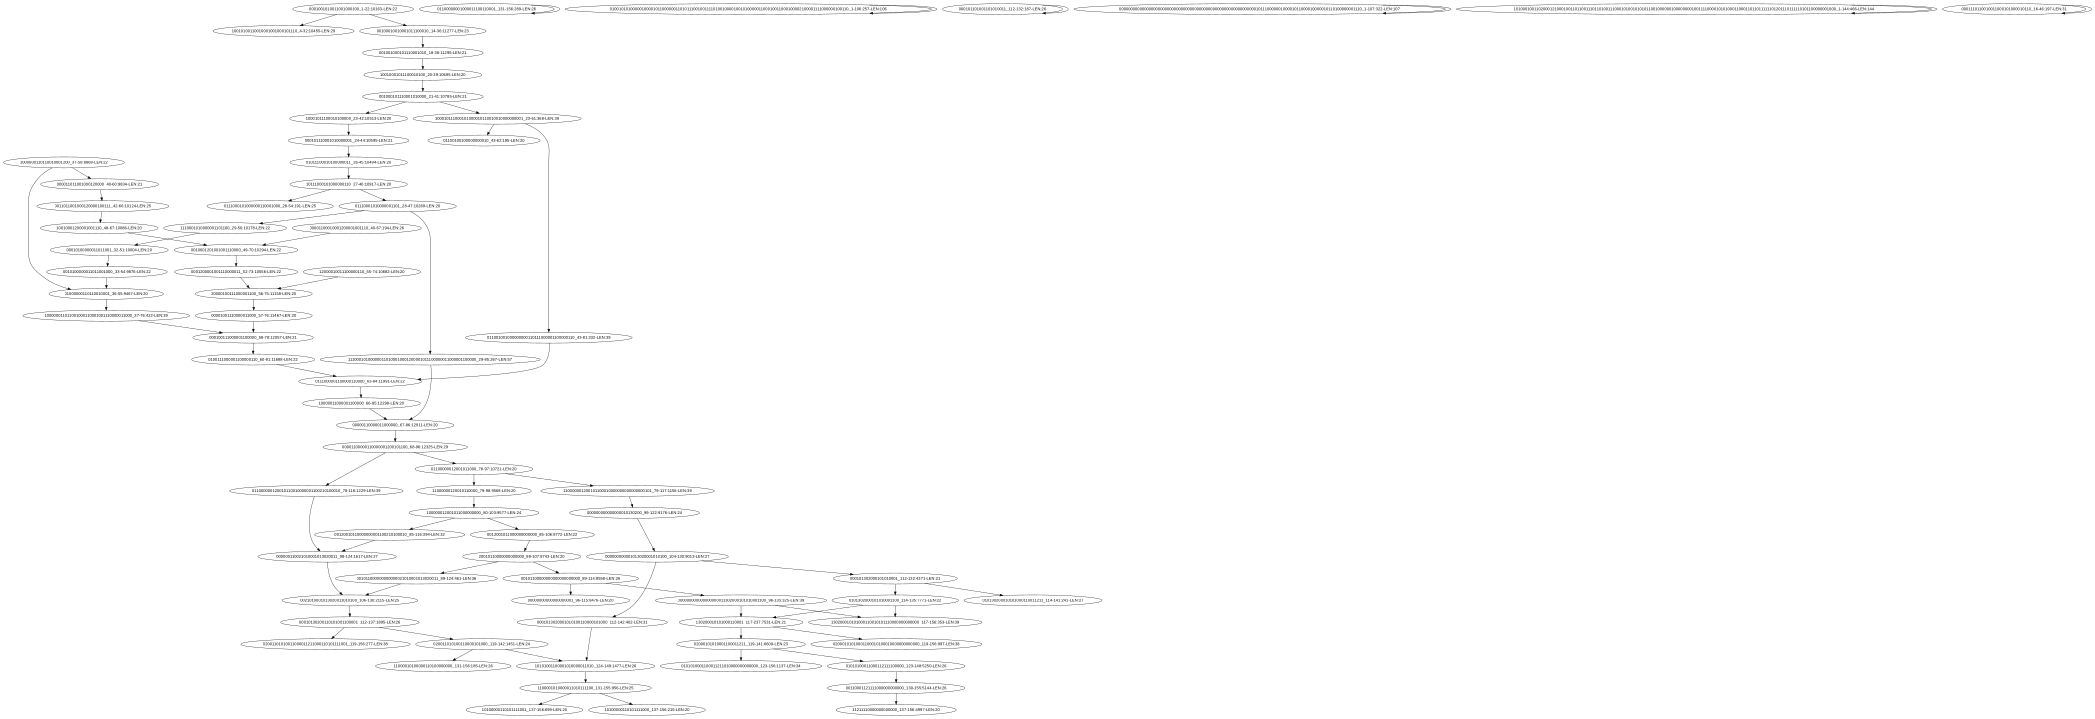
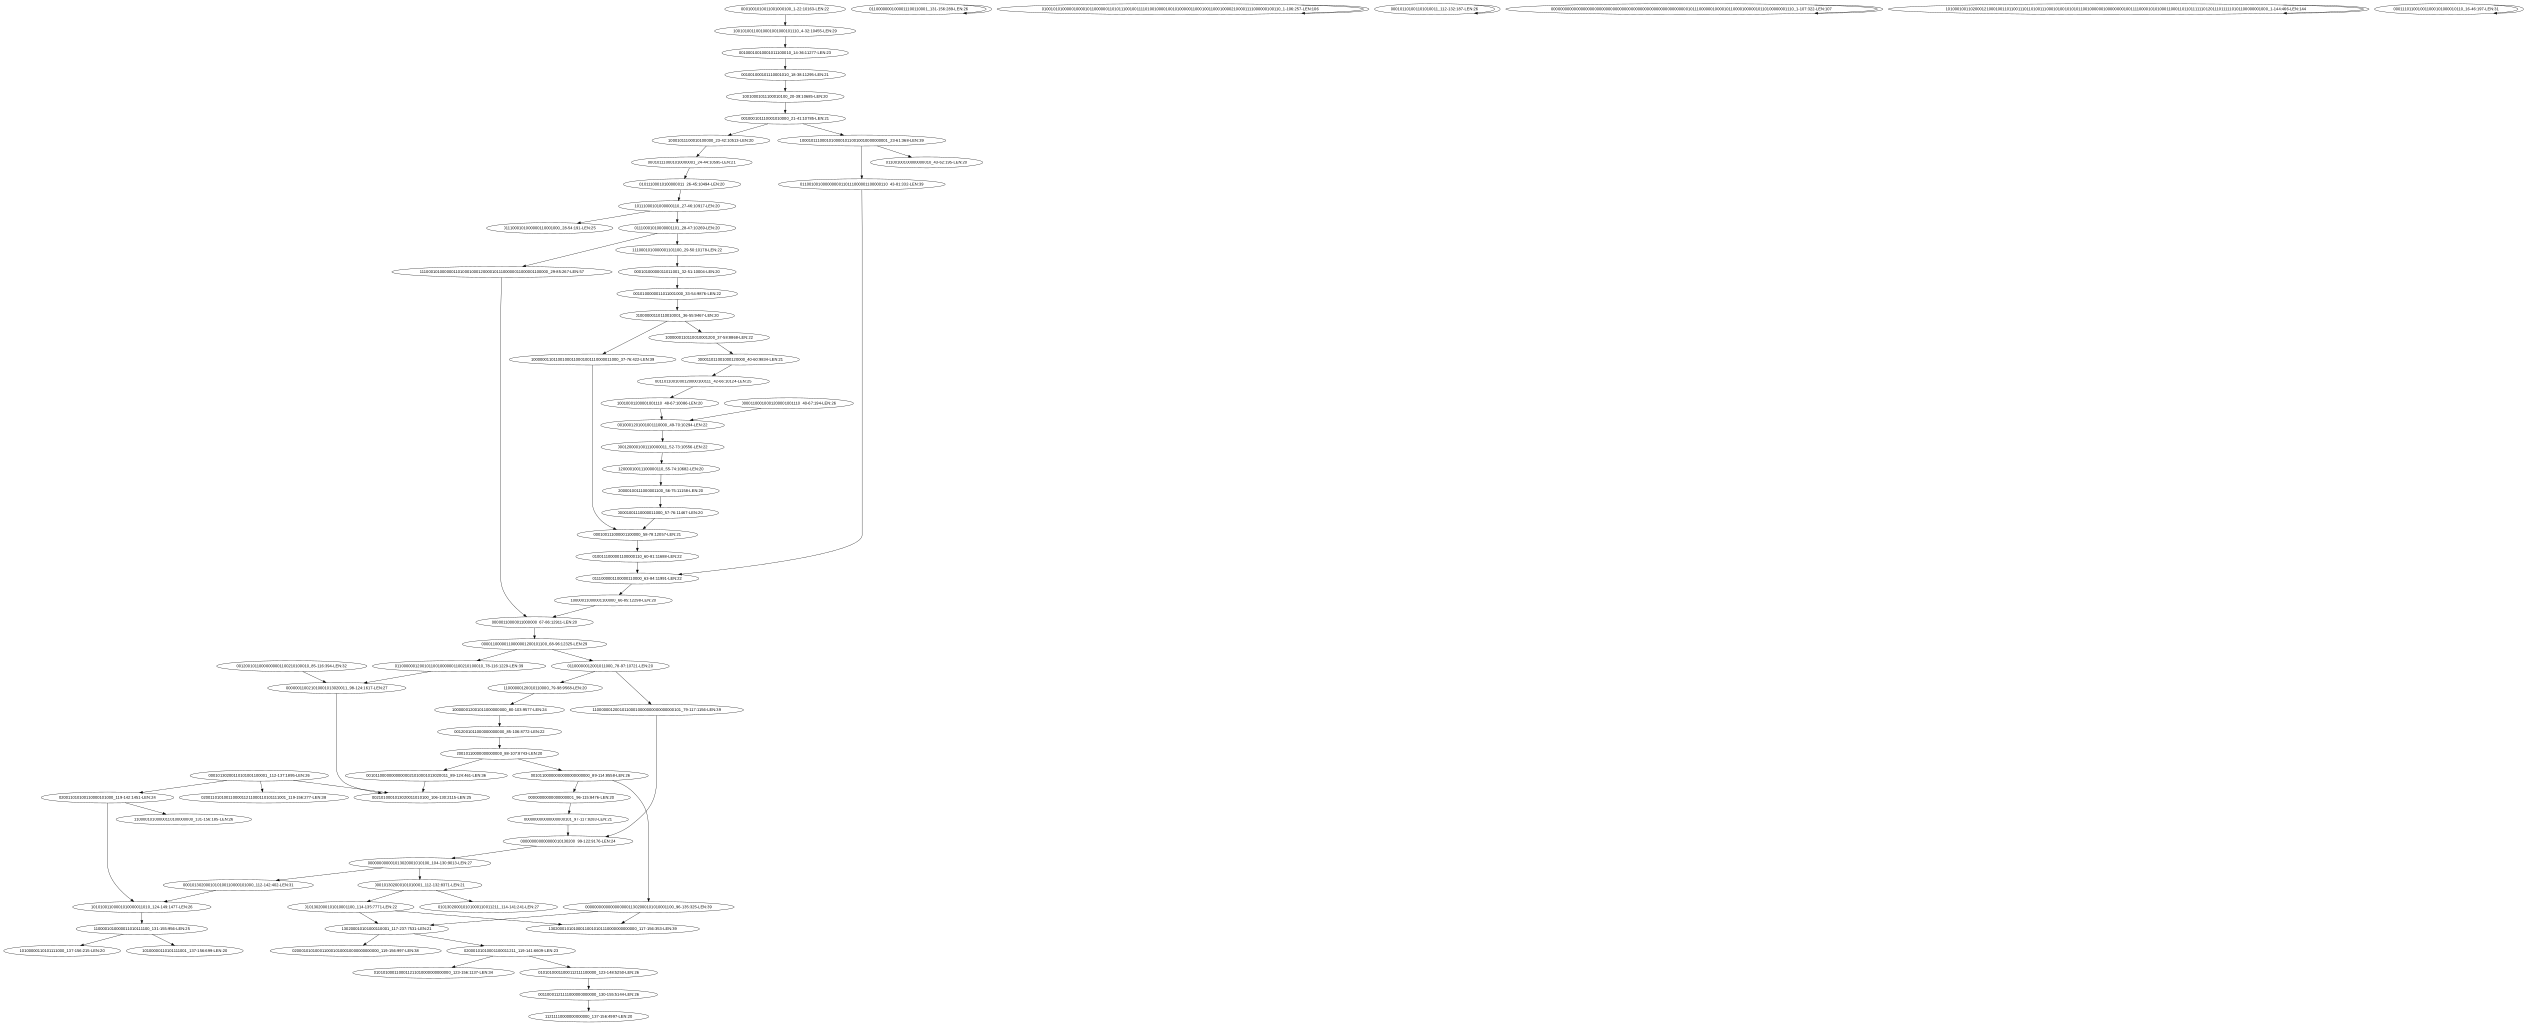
  digraph {
    fontname="Liberation Sans"
    node [fontname="Liberation Sans"]
    edge [fontname="Liberation Sans"]
    "100000011011001000110001001110000011000_37-76:422-LEN:39"
    "000100111000001100000_58-78:12057-LEN:21"
    "0100111000001100000110_60-81:11688-LEN:22"
    "0111000001100000110000_63-84:11991-LEN:22"
    "0012001011000000000000_85-106:8772-LEN:22"
    "20010110000000000000_88-107:8743-LEN:20"
    "00101100000000000000000000_89-114:8558-LEN:26"
    "001011000000000000021010001013020011_89-124:461-LEN:36"
    "00000000000000000001_96-115:8476-LEN:20"
    "000000000000000000011302000101010001100_96-135:325-LEN:39"
    "0021010001013020011010100_106-130:2115-LEN:25"
    "011001001000000000110111000001100000110_43-81:332-LEN:39"
    "10000011000001100000_66-85:12298-LEN:20"
    "00000110000011000000_67-86:12911-LEN:20"
    "000000000000000010130200_99-122:9176-LEN:24"
    "000000000001013020001010100_104-130:9013-LEN:27"
-   "000101302000101010001_112-132:8371-LEN:21" [label="000101302000101010001_112-132:4371-LEN:21"]
+   "000101302000101010001_112-132:8371-LEN:21"
    "0001013020001010100110000101000_112-142:402-LEN:31"
    "0101302000101010001100_114-135:7771-LEN:22"
    "010130200010101000110011211_114-141:241-LEN:27"
    "10101001100001010000011010_124-149:1477-LEN:26"
    "011000000120010110010000001100210100010_78-116:1229-LEN:39"
    "000000110021010001013020011_98-124:1617-LEN:27"
    "00010130200110101001100001_112-137:1895-LEN:26"
    "01100000012001011000_78-97:10721-LEN:20"
    "110000001200101100010000000000000000101_79-117:1156-LEN:39"
    "11000000120010110000_79-98:9568-LEN:20"
    "100000012001011000000000_80-103:9577-LEN:24"
    "00120010110000000001100210100010_85-116:394-LEN:32"
    n30 [label="130200010101000110001_117-237:7531-LEN:21"]
    "02000101010001100010100010000000000000_119-156:997-LEN:38"
    "02000101010001100011211_119-141:6609-LEN:23"
    "0101010001100011211010000000000000_123-156:1137-LEN:34"
    "01010100011000112111100000_123-148:5250-LEN:26"
    "00110001121111000000000000_130-155:5144-LEN:26"
    "020011010100110000101000_119-142:1451-LEN:24"
    "02001101010011000011211000110101111001_119-156:277-LEN:38"
    "00001001110000011000_57-76:11467-LEN:20"
    "10001011100010100000_23-42:10513-LEN:20"
    "000101110001010000001_24-44:10595-LEN:21"
    "01011100010100000011_26-45:10494-LEN:20"
    "10111000101000000110_27-46:10917-LEN:20"
    "01110001010000001101_28-47:10269-LEN:20"
    "0111000101000000110001000_28-54:191-LEN:25"
    "1110001010000001101100_29-50:10178-LEN:22"
    "111000101000000110100010001200001011100000011000001100000_29-85:267-LEN:57"
    "1100001010000011010111100_131-155:956-LEN:25"
    "10100000110101111000_137-156:215-LEN:20"
    "10100000110101111001_137-156:699-LEN:20"
+   "000000000000000000101_97-117:8283-LEN:21"
    "130200010101000110010101110000000000000_117-156:353-LEN:39"
    "01100000001000011100110001_131-156:289-LEN:26"
    "00010100000011011001_32-51:10004-LEN:20"
    "0010100000011011001000_33-54:9876-LEN:22"
    "01000000110110010001_36-55:9467-LEN:20"
    "20000100111000001100_56-75:11158-LEN:20"
    "11000010100000110100000000_131-156:185-LEN:26"
    "1000000110110010001200_37-58:8868-LEN:22"
    "000011011001000120000_40-60:9834-LEN:21"
    "100010111000101000010110010010000000001_23-61:368-LEN:39"
    "01100100100000000010_43-62:195-LEN:20"
    "00001100000110000001200101100_68-96:12325-LEN:29"
    "12000010011100000110_55-74:10682-LEN:20"
    "0100101010000010000101100000011010111001001111010010000100101000001100010011000100002100001111000000100110_1-106:257-LEN:106"
    "11211110000000000000_137-156:4997-LEN:20"
    "001000101110001010000_21-41:10785-LEN:21"
    "0001001010011001000100_1-22:10163-LEN:22"
    "10010100110010001001000101110_4-32:10455-LEN:29"
    "00100010010001011100010_14-36:11277-LEN:23"
    "001001000101110001010_18-38:11295-LEN:21"
    n71 [label="000101101001101010011_112-132:187-LEN:26"]
    n72 [label="0010001201001001110000_49-70:10294-LEN:22"]
    "0001200001001110000011_52-73:10556-LEN:22"
    "00000000000000000000000000000000000000000000000000000000000010111000000100001011000010000010110100000001110_1-107:322-LEN:107"
    "0011011001000120000100111_42-66:10124-LEN:25"
    "00001100010001200001001110_40-67:194-LEN:26"
    "10010001200001001110_48-67:10086-LEN:20"
    "101000100110200012100010011011001110110100111000101001010101100100000010000000010011110000101010001100011011011111101201110111110101100000001000_1-144:466-LEN:144"
    "10010001011100010100_20-39:10685-LEN:20"
    "0001110110010011000101000010110_16-46:197-LEN:31"
    "100000011011001000110001001110000011000_37-76:422-LEN:39" -> "000100111000001100000_58-78:12057-LEN:21"
    "000100111000001100000_58-78:12057-LEN:21" -> "0100111000001100000110_60-81:11688-LEN:22"
    "0100111000001100000110_60-81:11688-LEN:22" -> "0111000001100000110000_63-84:11991-LEN:22"
    "0111000001100000110000_63-84:11991-LEN:22" -> "10000011000001100000_66-85:12298-LEN:20"
    "0012001011000000000000_85-106:8772-LEN:22" -> "20010110000000000000_88-107:8743-LEN:20"
    "20010110000000000000_88-107:8743-LEN:20" -> "00101100000000000000000000_89-114:8558-LEN:26"
    "20010110000000000000_88-107:8743-LEN:20" -> "001011000000000000021010001013020011_89-124:461-LEN:36"
    "00101100000000000000000000_89-114:8558-LEN:26" -> "00000000000000000001_96-115:8476-LEN:20"
    "00101100000000000000000000_89-114:8558-LEN:26" -> "000000000000000000011302000101010001100_96-135:325-LEN:39"
    "001011000000000000021010001013020011_89-124:461-LEN:36" -> "0021010001013020011010100_106-130:2115-LEN:25"
+   "00000000000000000001_96-115:8476-LEN:20" -> "000000000000000000101_97-117:8283-LEN:21"
    "000000000000000000011302000101010001100_96-135:325-LEN:39" -> n30
    "000000000000000000011302000101010001100_96-135:325-LEN:39" -> "130200010101000110010101110000000000000_117-156:353-LEN:39"
-   "0021010001013020011010100_106-130:2115-LEN:25" -> "00010130200110101001100001_112-137:1895-LEN:26"
+   "00010130200110101001100001_112-137:1895-LEN:26" -> "0021010001013020011010100_106-130:2115-LEN:25"
    "011001001000000000110111000001100000110_43-81:332-LEN:39" -> "0111000001100000110000_63-84:11991-LEN:22"
    "10000011000001100000_66-85:12298-LEN:20" -> "00000110000011000000_67-86:12911-LEN:20"
    "00000110000011000000_67-86:12911-LEN:20" -> "00001100000110000001200101100_68-96:12325-LEN:29"
    "000000000000000010130200_99-122:9176-LEN:24" -> "000000000001013020001010100_104-130:9013-LEN:27"
    "000000000001013020001010100_104-130:9013-LEN:27" -> "000101302000101010001_112-132:8371-LEN:21"
    "000000000001013020001010100_104-130:9013-LEN:27" -> "0001013020001010100110000101000_112-142:402-LEN:31"
    "000101302000101010001_112-132:8371-LEN:21" -> "0101302000101010001100_114-135:7771-LEN:22"
    "000101302000101010001_112-132:8371-LEN:21" -> "010130200010101000110011211_114-141:241-LEN:27"
    "0001013020001010100110000101000_112-142:402-LEN:31" -> "10101001100001010000011010_124-149:1477-LEN:26"
    "0101302000101010001100_114-135:7771-LEN:22" -> n30
    "0101302000101010001100_114-135:7771-LEN:22" -> "130200010101000110010101110000000000000_117-156:353-LEN:39"
    "10101001100001010000011010_124-149:1477-LEN:26" -> "1100001010000011010111100_131-155:956-LEN:25"
    "011000000120010110010000001100210100010_78-116:1229-LEN:39" -> "000000110021010001013020011_98-124:1617-LEN:27"
    "000000110021010001013020011_98-124:1617-LEN:27" -> "0021010001013020011010100_106-130:2115-LEN:25"
    "00010130200110101001100001_112-137:1895-LEN:26" -> "020011010100110000101000_119-142:1451-LEN:24"
    "00010130200110101001100001_112-137:1895-LEN:26" -> "02001101010011000011211000110101111001_119-156:277-LEN:38"
    "01100000012001011000_78-97:10721-LEN:20" -> "110000001200101100010000000000000000101_79-117:1156-LEN:39"
    "01100000012001011000_78-97:10721-LEN:20" -> "11000000120010110000_79-98:9568-LEN:20"
    "110000001200101100010000000000000000101_79-117:1156-LEN:39" -> "000000000000000010130200_99-122:9176-LEN:24"
    "11000000120010110000_79-98:9568-LEN:20" -> "100000012001011000000000_80-103:9577-LEN:24"
    "100000012001011000000000_80-103:9577-LEN:24" -> "0012001011000000000000_85-106:8772-LEN:22"
-   "100000012001011000000000_80-103:9577-LEN:24" -> "00120010110000000001100210100010_85-116:394-LEN:32"
    "00120010110000000001100210100010_85-116:394-LEN:32" -> "000000110021010001013020011_98-124:1617-LEN:27"
    n30 -> "02000101010001100010100010000000000000_119-156:997-LEN:38"
    n30 -> "02000101010001100011211_119-141:6609-LEN:23"
    "02000101010001100011211_119-141:6609-LEN:23" -> "0101010001100011211010000000000000_123-156:1137-LEN:34"
    "02000101010001100011211_119-141:6609-LEN:23" -> "01010100011000112111100000_123-148:5250-LEN:26"
    "01010100011000112111100000_123-148:5250-LEN:26" -> "00110001121111000000000000_130-155:5144-LEN:26"
    "00110001121111000000000000_130-155:5144-LEN:26" -> "11211110000000000000_137-156:4997-LEN:20"
    "020011010100110000101000_119-142:1451-LEN:24" -> "10101001100001010000011010_124-149:1477-LEN:26"
    "020011010100110000101000_119-142:1451-LEN:24" -> "11000010100000110100000000_131-156:185-LEN:26"
    "00001001110000011000_57-76:11467-LEN:20" -> "000100111000001100000_58-78:12057-LEN:21"
    "10001011100010100000_23-42:10513-LEN:20" -> "000101110001010000001_24-44:10595-LEN:21"
    "000101110001010000001_24-44:10595-LEN:21" -> "01011100010100000011_26-45:10494-LEN:20"
    "01011100010100000011_26-45:10494-LEN:20" -> "10111000101000000110_27-46:10917-LEN:20"
    "10111000101000000110_27-46:10917-LEN:20" -> "01110001010000001101_28-47:10269-LEN:20"
    "10111000101000000110_27-46:10917-LEN:20" -> "0111000101000000110001000_28-54:191-LEN:25"
    "01110001010000001101_28-47:10269-LEN:20" -> "1110001010000001101100_29-50:10178-LEN:22"
    "01110001010000001101_28-47:10269-LEN:20" -> "111000101000000110100010001200001011100000011000001100000_29-85:267-LEN:57"
    "1110001010000001101100_29-50:10178-LEN:22" -> "00010100000011011001_32-51:10004-LEN:20"
    "111000101000000110100010001200001011100000011000001100000_29-85:267-LEN:57" -> "00000110000011000000_67-86:12911-LEN:20"
    "1100001010000011010111100_131-155:956-LEN:25" -> "10100000110101111000_137-156:215-LEN:20"
    "1100001010000011010111100_131-155:956-LEN:25" -> "10100000110101111001_137-156:699-LEN:20"
+   "000000000000000000101_97-117:8283-LEN:21" -> "000000000000000010130200_99-122:9176-LEN:24"
    "01100000001000011100110001_131-156:289-LEN:26" -> "01100000001000011100110001_131-156:289-LEN:26"
    "00010100000011011001_32-51:10004-LEN:20" -> "0010100000011011001000_33-54:9876-LEN:22"
    "0010100000011011001000_33-54:9876-LEN:22" -> "01000000110110010001_36-55:9467-LEN:20"
    "01000000110110010001_36-55:9467-LEN:20" -> "100000011011001000110001001110000011000_37-76:422-LEN:39"
-   "1000000110110010001200_37-58:8868-LEN:22" -> "01000000110110010001_36-55:9467-LEN:20"
+   "01000000110110010001_36-55:9467-LEN:20" -> "1000000110110010001200_37-58:8868-LEN:22"
    "20000100111000001100_56-75:11158-LEN:20" -> "00001001110000011000_57-76:11467-LEN:20"
    "1000000110110010001200_37-58:8868-LEN:22" -> "000011011001000120000_40-60:9834-LEN:21"
    "000011011001000120000_40-60:9834-LEN:21" -> "0011011001000120000100111_42-66:10124-LEN:25"
    "100010111000101000010110010010000000001_23-61:368-LEN:39" -> "011001001000000000110111000001100000110_43-81:332-LEN:39"
    "100010111000101000010110010010000000001_23-61:368-LEN:39" -> "01100100100000000010_43-62:195-LEN:20"
    "00001100000110000001200101100_68-96:12325-LEN:29" -> "011000000120010110010000001100210100010_78-116:1229-LEN:39"
    "00001100000110000001200101100_68-96:12325-LEN:29" -> "01100000012001011000_78-97:10721-LEN:20"
    "12000010011100000110_55-74:10682-LEN:20" -> "20000100111000001100_56-75:11158-LEN:20"
    "0100101010000010000101100000011010111001001111010010000100101000001100010011000100002100001111000000100110_1-106:257-LEN:106" -> "0100101010000010000101100000011010111001001111010010000100101000001100010011000100002100001111000000100110_1-106:257-LEN:106"
    "001000101110001010000_21-41:10785-LEN:21" -> "10001011100010100000_23-42:10513-LEN:20"
    "001000101110001010000_21-41:10785-LEN:21" -> "100010111000101000010110010010000000001_23-61:368-LEN:39"
    "0001001010011001000100_1-22:10163-LEN:22" -> "10010100110010001001000101110_4-32:10455-LEN:29"
-   "0001001010011001000100_1-22:10163-LEN:22" -> "00100010010001011100010_14-36:11277-LEN:23"
+   "10010100110010001001000101110_4-32:10455-LEN:29" -> "00100010010001011100010_14-36:11277-LEN:23"
    "00100010010001011100010_14-36:11277-LEN:23" -> "001001000101110001010_18-38:11295-LEN:21"
    "001001000101110001010_18-38:11295-LEN:21" -> "10010001011100010100_20-39:10685-LEN:20"
    n71 -> n71
    n72 -> "0001200001001110000011_52-73:10556-LEN:22"
-   "0001200001001110000011_52-73:10556-LEN:22" -> "20000100111000001100_56-75:11158-LEN:20"
+   "0001200001001110000011_52-73:10556-LEN:22" -> "12000010011100000110_55-74:10682-LEN:20"
    "00000000000000000000000000000000000000000000000000000000000010111000000100001011000010000010110100000001110_1-107:322-LEN:107" -> "00000000000000000000000000000000000000000000000000000000000010111000000100001011000010000010110100000001110_1-107:322-LEN:107"
    "0011011001000120000100111_42-66:10124-LEN:25" -> "10010001200001001110_48-67:10086-LEN:20"
    "00001100010001200001001110_40-67:194-LEN:26" -> n72
    "10010001200001001110_48-67:10086-LEN:20" -> n72
    "101000100110200012100010011011001110110100111000101001010101100100000010000000010011110000101010001100011011011111101201110111110101100000001000_1-144:466-LEN:144" -> "101000100110200012100010011011001110110100111000101001010101100100000010000000010011110000101010001100011011011111101201110111110101100000001000_1-144:466-LEN:144"
    "10010001011100010100_20-39:10685-LEN:20" -> "001000101110001010000_21-41:10785-LEN:21"
    "0001110110010011000101000010110_16-46:197-LEN:31" -> "0001110110010011000101000010110_16-46:197-LEN:31"
  }
